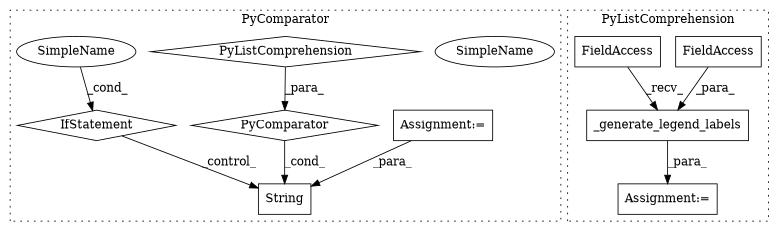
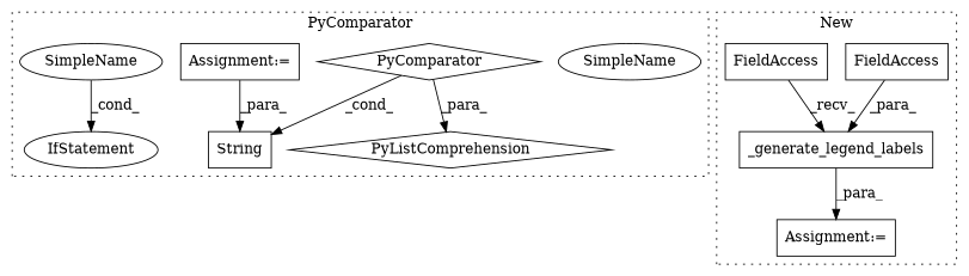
  digraph {
    node [a=42 l=32 s=17028 shape=box]
-   n1 [a=25 label=IfStatement shape=diamond]
+   n1 [a=25 label=IfStatement shape=ellipse]
    n2 [l=5 label=SimpleName s=17055 shape=ellipse]
    n3 [a=32 l="7,1" label=String s="16961,16969"]
    n4 [a=113 label=PyComparator shape=diamond]
    n5 [a=7 label="Assignment:="]
    n6 [a=109 l=107 label=PyListComprehension s=16961 shape=diamond]
    n7 [l=5 label=SimpleName s=17055 shape=ellipse]
    n8 [a=32 l="24,1" label=_generate_legend_labels s="17087,17144"]
    n9 [a=22 l=16 label=FieldAccess s=17128]
    n10 [a=22 l=5 label=FieldAccess s=17071]
    n11 [a=7 l=1 label="Assignment:=" s=17070]
    subgraph cluster_1 {
      label=PyComparator
      style=dotted
      n1
      n2
      n3
      n4
      n5
      n6
      n7
    }
    subgraph cluster_2 {
-     label=PyListComprehension
+     label=New
      style=dotted
      n8
      n9
      n10
      n11
    }
-   n1 -> n3 [label=_control_]
    n4 -> n3 [label=_cond_]
-   n6 -> n4 [label=_para_]
+   n4 -> n6 [label=_para_]
    n5 -> n3 [label=_para_]
    n7 -> n1 [label=_cond_]
    n8 -> n11 [label=_para_]
    n9 -> n8 [label=_para_]
    n10 -> n8 [label=_recv_]
  }
